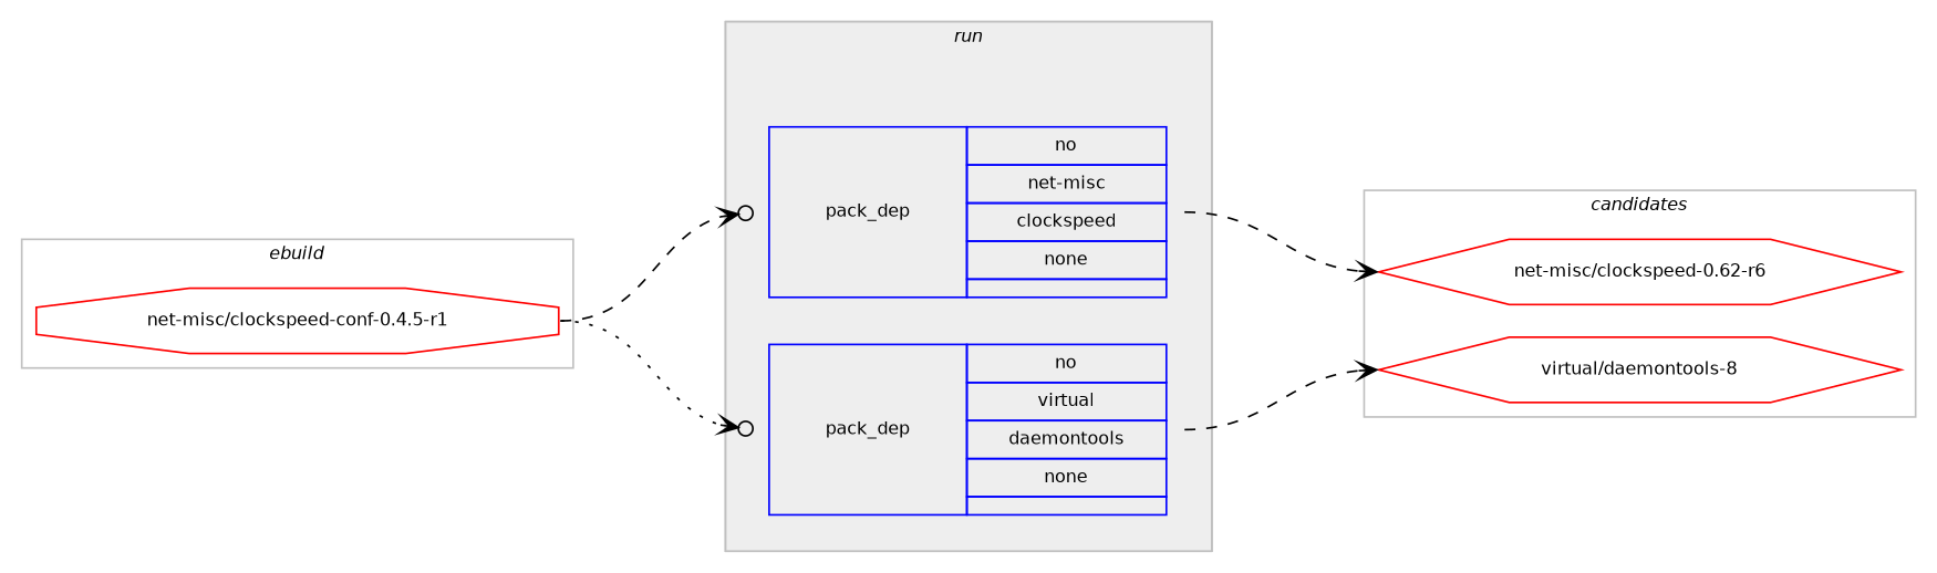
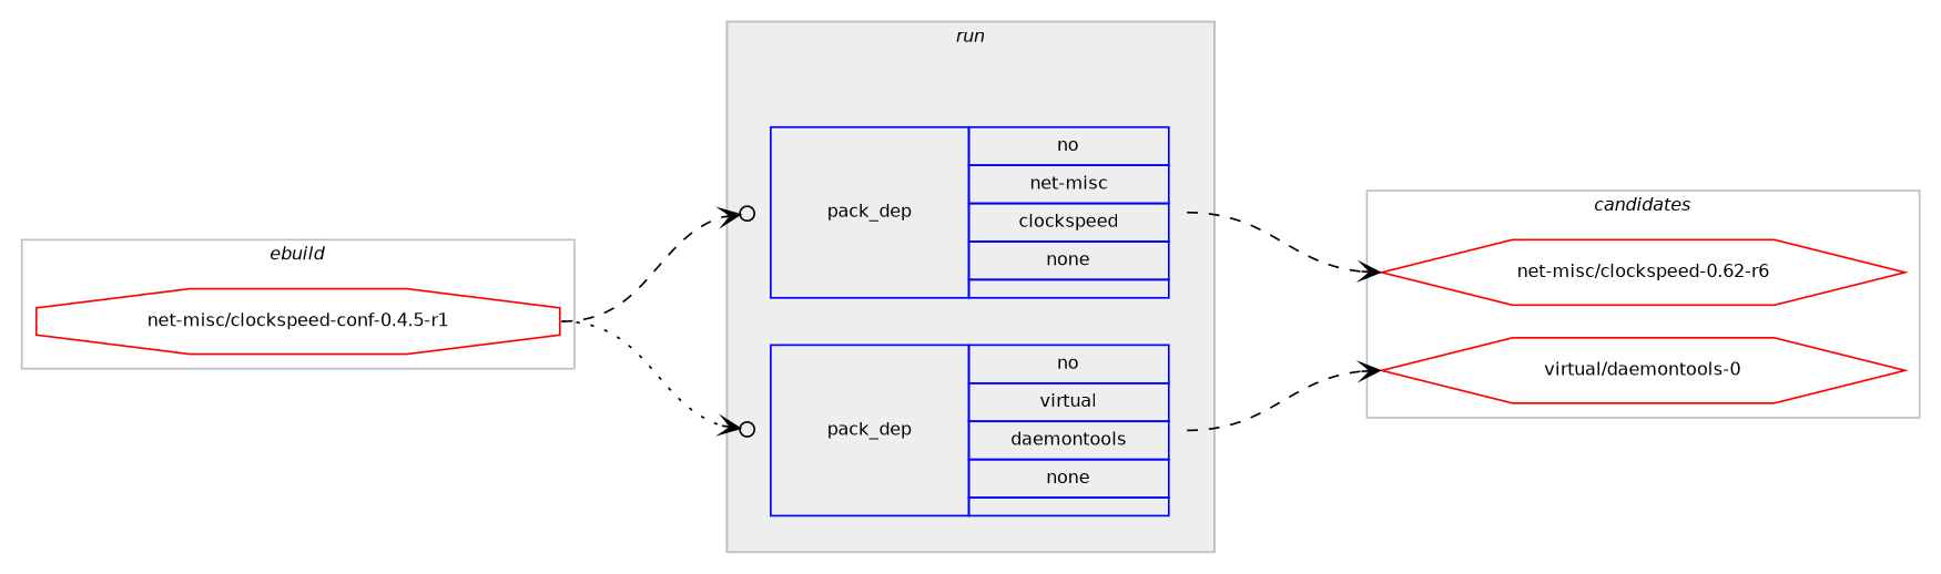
  digraph {
    compound=true
    concentrate=true
    fontname=Helvetica
    fontsize=10
    newrank=true
    rankdir=LR
    ranksep=1.5
    node [color=red fontname=Helvetica fontsize=10 shape=none]
    edge [arrowhead=odotvee headport=w style=dashed tailport=e weight=20]
    n1 [label="net-misc/clockspeed-conf-0.4.5-r1" width=4 shape=octagon]
    n2 [color=blue label=<<TABLE BORDER="0" CELLBORDER="1" CELLSPACING="0" CELLPADDING="4" WIDTH="220"><TR><TD ROWSPAN="6" CELLPADDING="30">pack_dep</TD></TR><TR><TD WIDTH="110">no</TD></TR><TR><TD>net-misc</TD></TR><TR><TD>clockspeed</TD></TR><TR><TD>none</TD></TR><TR><TD></TD></TR></TABLE>>]
    n3 [color=blue label=<<TABLE BORDER="0" CELLBORDER="1" CELLSPACING="0" CELLPADDING="4" WIDTH="220"><TR><TD ROWSPAN="6" CELLPADDING="30">pack_dep</TD></TR><TR><TD WIDTH="110">no</TD></TR><TR><TD>virtual</TD></TR><TR><TD>daemontools</TD></TR><TR><TD>none</TD></TR><TR><TD></TD></TR></TABLE>>]
    n4 [label="net-misc/clockspeed-0.62-r6" width=4 shape=hexagon]
-   n5 [label="virtual/daemontools-8" width=4 shape=hexagon]
+   n5 [label="virtual/daemontools-0" width=4 shape=hexagon]
    subgraph cluster_1 {
      color=gray
      label=<<i>ebuild</i>>
      rank=same
      n1
    }
    subgraph cluster_2 {
      color=gray
      label=<<i>dependencies</i>>
      subgraph cluster_3 {
        color=gray
        fillcolor="#eeeeee"
        label=<<i>compile</i>>
        style=filled
      }
      subgraph cluster_4 {
        color=gray
        fillcolor="#eeeeee"
        label=<<i>compile and run</i>>
        style=filled
        subgraph sub_5 {
          color=gray
          fillcolor="#eeeeee"
          label=<<i>compile and run</i>>
          style=filled
          n2
        }
        subgraph sub_6 {
          color=gray
          fillcolor="#eeeeee"
          label=<<i>compile and run</i>>
          style=filled
          n3
        }
      }
      subgraph cluster_7 {
        color=gray
        fillcolor="#eeeeee"
        label=<<i>run</i>>
        style=filled
      }
    }
    subgraph cluster_8 {
      color=gray
      label=<<i>candidates</i>>
      rank=same
      subgraph sub_9 {
        color=black
        label=<<i>candidates</i>>
        nodesep=1
        rank=same
        n4
      }
      subgraph sub_10 {
        color=black
        label=<<i>candidates</i>>
        nodesep=1
        rank=same
        n5
      }
    }
    n1 -> n2
    n1 -> n3 [style=dotted]
    n2 -> n4 [arrowhead=vee weight=100]
    n3 -> n5 [arrowhead=vee weight=100]
  }
